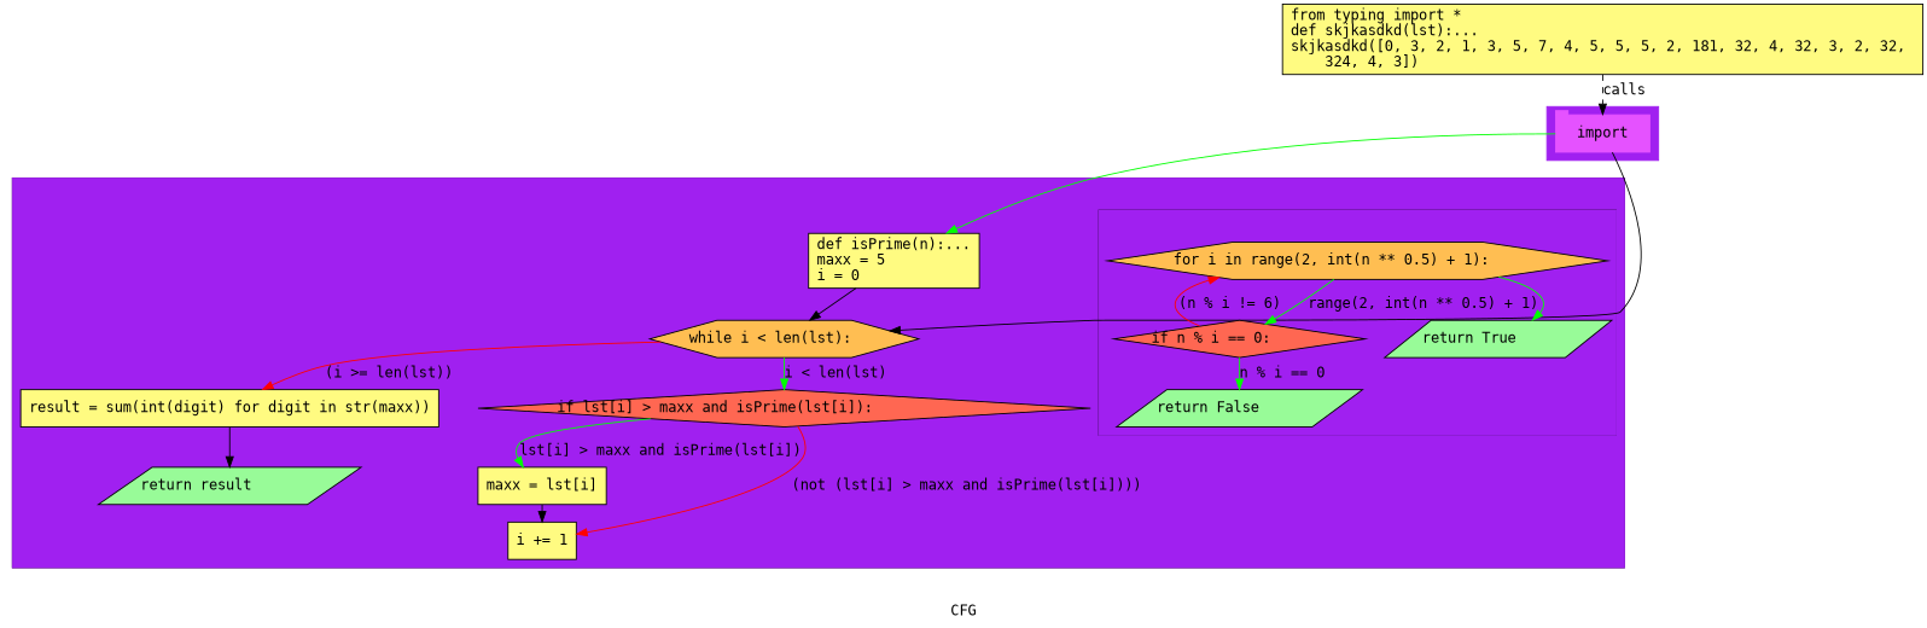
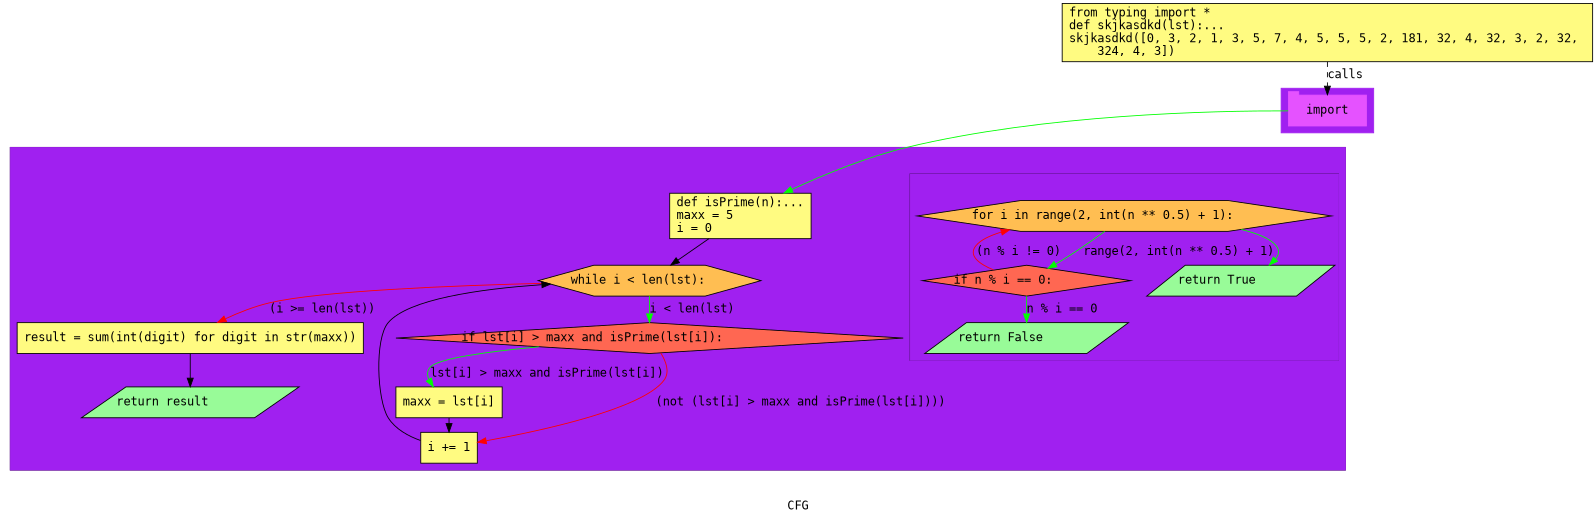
  digraph {
    compound=True
    fontname="DejaVu Sans Mono"
    label=CFG
    pack=False
    rankdir=TB
    ranksep=0.02
    node [fontname="DejaVu Sans Mono" shape=rectangle style="filled,solid" fillcolor="#FFFB81"]
    edge [color=green fontname="DejaVu Sans Mono"]
    n1 [color="#E552FF" height=0.5 label=import linenum="[19]" shape=tab style=filled width=1.2639 fillcolor=""]
    n2 [fillcolor="#FFBE52" height=0.5 label="for i in range(2, int(n ** 0.5) + 1):\l" linenum="[4]" shape=hexagon width=6.7127]
    n3 [fillcolor="#FF6752" height=0.5 label="if n % i == 0:\l" linenum="[5]" shape=diamond width=3.3702]
    n4 [fillcolor="#98fb98" height=0.5 label="return True\l" linenum="[8]" shape=parallelogram width=2.8323]
    n5 [fillcolor="#98fb98" height=0.5 label="return False\l" linenum="[6]" shape=parallelogram width=3.0706]
    n6 [height=0.73611 label="def isPrime(n):...\lmaxx = 5\li = 0\l" linenum="[3, 9, 10]" width=2.2917]
    n7 [fillcolor="#FFBE52" height=0.5 label="while i < len(lst):\l" linenum="[11]" shape=hexagon width=3.6065]
    n8 [fillcolor="#FF6752" height=0.5 label="if lst[i] > maxx and isPrime(lst[i]):\l" linenum="[12]" shape=diamond width=8.2214]
    n9 [height=0.5 label="result = sum(int(digit) for digit in str(maxx))\l" linenum="[15]" width=5.6111]
    n10 [height=0.5 label="maxx = lst[i]\l" linenum="[13]" width=1.7222]
    n11 [height=0.5 label="i += 1\l" linenum="[14]" width=0.91667]
    n12 [fillcolor="#98fb98" height=0.5 label="return result\l" linenum="[16]" shape=parallelogram width=3.2823]
    n13 [height=0.94444 label="from typing import *\ldef skjkasdkd(lst):...\lskjkasdkd([0, 3, 2, 1, 3, 5, 7, 4, 5, 5, 5, 2, 181, 32, 4, 32, 3, 2, 32, \l    324, 4, 3])\l" linenum="[1]" width=8.5972]
    subgraph cluster_1 {
      color=purple
      compound=true
      label=""
      shape=tab
      style=filled
      n1
    }
    subgraph cluster_2 {
      label=skjkasdkd
      n6
      n7
      n8
      n9
      n10
      n11
      n12
      subgraph cluster_3 {
        color=purple
        compound=true
        label=""
        shape=tab
        style=filled
      }
      subgraph cluster_4 {
        label=isPrime
        n2
        n3
        n4
        n5
        subgraph cluster_5 {
          color=purple
          compound=true
          label=""
          shape=tab
          style=filled
        }
      }
    }
    n1 -> n6
    n2 -> n3 [label="range(2, int(n ** 0.5) + 1)"]
    n2 -> n4
-   n3 -> n2 [color=red label="(n % i != 6)"]
+   n3 -> n2 [color=red label="(n % i != 0)"]
    n3 -> n5 [label="n % i == 0"]
    n6 -> n7 [color=black]
    n7 -> n8 [label="i < len(lst)"]
    n7 -> n9 [color=red label="(i >= len(lst))"]
    n8 -> n10 [label="lst[i] > maxx and isPrime(lst[i])"]
    n8 -> n11 [color=red label="(not (lst[i] > maxx and isPrime(lst[i])))"]
    n9 -> n12 [color=black]
    n10 -> n11 [color=black]
-   n1 -> n7 [color=black]
+   n11 -> n7 [color=black]
    n13 -> n1 [label=calls style=dashed color=""]
  }
